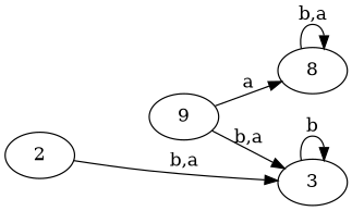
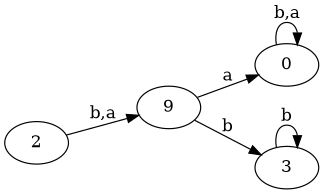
  digraph {
    d2tdocpreamble="\usetikzlibrary{automata}"
    d2tfigpreamble="\tikzstyle{every state}= [ draw=blue!50,very thick,fill=blue!20]  \tikzstyle{auto}= [fill=white]"
    rankdir=LR
    ranksep=0.5
    node [style=state]
    edge [lblstyle=auto topath="bend right"]
-   n1 [label=8 style="state, initial, accepting"]
+   n1 [label=0 style="state, initial, accepting"]
    n2 [label=9]
    n3 [label=3]
    n4 [label=2]
    n1 -> n1 [label="b,a" topath="loop above"]
    n2 -> n1 [label=a]
-   n2 -> n3 [label="b,a"]
+   n2 -> n3 [label=b]
    n3 -> n3 [label=b topath="loop above"]
-   n4 -> n3 [label="b,a"]
+   n4 -> n2 [label="b,a"]
  }
